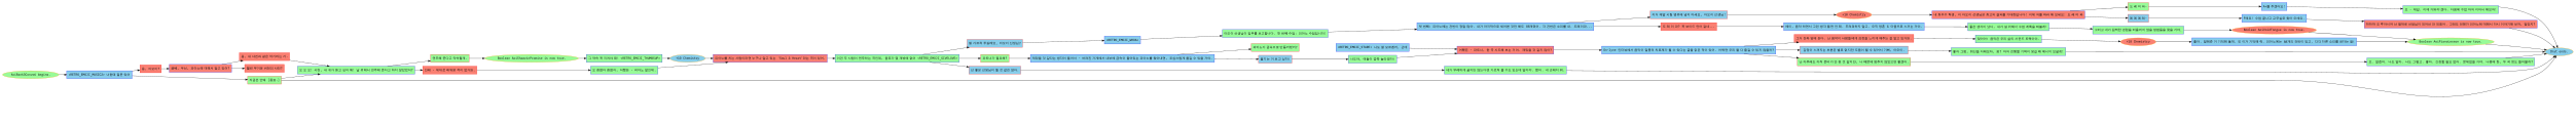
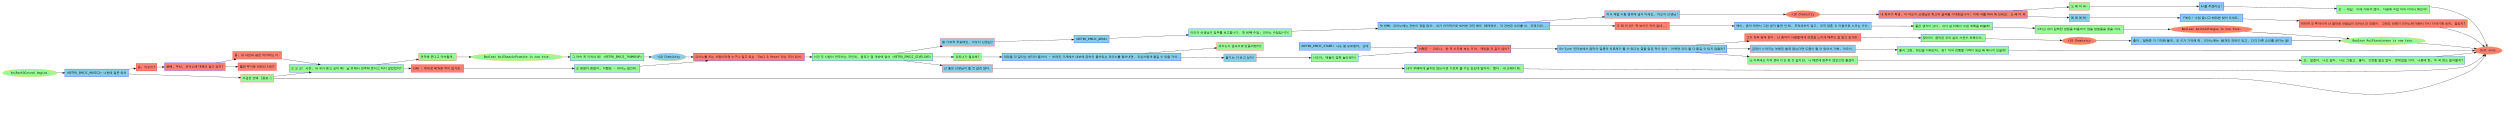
  digraph {
    fontname="IBM Plex Mono"
    rankdir=LR
    node [color=blue fillcolor=palegreen fontname="IBM Plex Mono" style=filled shape=box]
    edge [fontname="IBM Plex Mono"]
    "AoiRank3Convo6 begins." [color=orange shape=""]
    n2 [fillcolor=skyblue label="<RETRO_EMOJI_MUSIC2> 너한테 질문 있어"]
    n3 [color=red fillcolor=salmon label="응, 아오이?"]
    n4 [color=red label="지금은 안돼 [종료.]"]
    n5 [fillcolor=salmon label="글쎄, 우선, 피아노에 대해서 알고 있어?"]
-   "Chat ends." [color=orange fillcolor=skyblue shape=""]
+   "Chat ends." [color=orange fillcolor=salmon shape=""]
    n7 [label="오 오 오! 샤진, 내 귀가 듣고 싶어 해! 날 위해서 연주해 준다고 하지 않았었어?"]
    n8 [color=orange fillcolor=skyblue label="+10 Chemistry" shape=""]
    n9 [fillcolor=salmon label="피아노를 치는 사람이라면 누구나 알고 있는 'Soul & Heart'라는 곡이 있어."]
    n10 [color=red fillcolor=salmon label="훨씬 무거운 버전의 샤진?"]
    n11 [color=red fillcolor=salmon label="응, 내 샤진과 같은 악기라는 거."]
    n12 [label="이건 두 사람이 연주하는 곡인데, 음표가 몇 개밖에 없어 <RETRO_EMOJI_GIVELOVE>"]
    n13 [color=red label="파트너가 필요해?"]
    n14 [color=red fillcolor=skyblue label="절 가르쳐 주실래요, 아오이 선생님?"]
    n15 [color=red fillcolor=skyblue label="넌 좋은 선생님이 될 것 같진 않아."]
    n16 [color=red label="연주해 준다고 약속할게."]
    n17 [color=red fillcolor=salmon label="안돼 - 제대로 배워본 적이 없거든."]
    n18 [fillcolor=skyblue label="재밌을 것 같다는 생각이 들어서 - 버려진 가게에서 내부에 금속이 들어있는 피아노를 찾아내면, 조심스럽게 옮길 수 있을 거야."]
    n19 [fillcolor=skyblue label="<RETRO_EMOJI_WHOA>"]
    n20 [label="네가 무례하게 굴지만 않는다면 가르쳐 줄 수도 있는데 말이야. 됐어. 네 손해지 뭐."]
    n21 [color=orange label="Boolean AoiShawzinPromise is now true." shape=""]
    n22 [label="오 괜찮아 괜찮아, 어쨌든 - 피아노 말인데."]
    n23 [color=red label="피아노가 금속으로 만들어졌어?"]
    n24 [color=red fillcolor=skyblue label="옮기는 거 보고 싶다!"]
    n25 [label="아오이 선생님이 임무를 보고합니다. 첫 번째 수업: 피아노 수업입니다!"]
    n26 [label="그 약속 꼭 지켜야 돼! <RETRO_EMOJI_THUMBSUP>"]
    n27 [label="나도야, 애들이 깜짝 놀라겠다!"]
    n28 [fillcolor=skyblue label="첫 번째: 피아노에는 건반이 정말 많아. 내가 마지막으로 세어본 것만 해도 88개였어. 각 건반은 소리를 내. 도레미파..."]
    n29 [fillcolor=skyblue label="<RETRO_EMOJI_STARE> 나도 잘 모르겠어, 근데"]
    n30 [fillcolor=salmon label="어쨌든 - 파트너, 한 곡 시도해 보는 거야. 재밌을 것 같지 않아?"]
    n31 [color=red fillcolor=salmon label="도 레 미 파? 꼭 보이드 언어 같네..."]
    n32 [color=red fillcolor=skyblue label="이거 제발 시험 범위에 넣지 마세요, 아오이 선생님!"]
    n33 [fillcolor=skyblue label="On-lyne 인터뷰에서 음악이 일종의 치료제가 될 수 있다는 글을 읽은 적이 있어. 어쩌면 우리 둘 다 즐길 수 있지 않을까?"]
    n34 [fillcolor=skyblue label="에이, 음악 하면서 그런 생각 들면 안 돼. 두려워하지 말고. 오직 영혼 & 마음으로 느끼는 거야."]
    n35 [color=orange fillcolor=salmon label="+10 Chemistry" shape=""]
    n36 [color=red label="난 아무래도 아직 준비가 안 된 것 같지만, 나 때문에 멈추지 않았으면 좋겠어."]
    n37 [color=red fillcolor=salmon label="그거 진짜 맘에 든다. 난 음악이 사람들에게 감정을 느끼게 해주는 걸 알고 있거든."]
-   n38 [color=red fillcolor=skyblue label="감정이 느껴지는 부분은 별로 없지만 도움이 될 수 있어서 기뻐, 아오이."]
+   n38 [color=red fillcolor=skyblue label="감정이 느껴지는 부분은 별로 않는다면 도움이 될 수 있어서 기뻐, 아오이."]
    n39 [label="좋은 생각이 났다, 내가 널 위해서 수업 계획을 짜볼게!"]
    n40 [fillcolor=salmon label="내 최우수 학생, 이 아오이 선생님은 최고의 결과를 기대한답니다! 이제 저를 따라 해 보세요: 도 레 미 파"]
    n41 [label="오. 알겠어. 나도 알아. 나도 그렇고. 좋아. 긴장할 필요 없어. 문제없을 거야. 나중에 한, 두 곡 정도 들어볼까?"]
    n42 [label="맞아아! 음악은 우리 삶의 사운드 트랙이야."]
    n43 [label="좋아 그럼, 최선을 다해보자, 응? 마저 진행할 기력이 생길 때 메시지 보낼게!"]
    n44 [label="그리고 네가 끔찍한 경험을 떠올리지 않을 방법들을 찾을 거야."]
    n45 [color=red label="도 레 미 파-"]
    n46 [color=red fillcolor=skyblue label="레 레 레 레-"]
    n47 [color=orange fillcolor=salmon label="+10 Chemistry" shape=""]
    n48 [color=orange fillcolor=salmon label="Boolean AoiVoidTongue is now true." shape=""]
    n49 [fillcolor=skyblue label="A+를 주겠어요!"]
-   n50 [fillcolor=skyblue label="F에요! 수업 끝나고 교무실로 찾아 오세요."]
+   n50 [fillcolor=skyblue label="F에요! 수업 끝나고 배워본 찾아 오세요."]
    n51 [fillcolor=skyblue label="좋아. 말해준 거 기억해 둘게. 또 이거 기억해 줘. 피아노에는 88개의 건반이 있고, 각각 다른 소리를 낸다는 걸!"]
    n52 [color=orange label="Boolean AoiPianoLesson is now true." shape=""]
    n53 [label="오 - 제길. 이제 가봐야 겠다. 다음에 수업 마저 이어서 해보자!"]
    n54 [fillcolor=salmon label="하하하 오 루아시여 난 절대로 선생님이 되어선 안 되겠어. 그래도 언젠가 피아노에 대해서 다시 이야기해 보자, 알았지?"]
    "AoiRank3Convo6 begins." -> n2
    n2 -> n3
    n2 -> n4
    n3 -> n5
    n4 -> "Chat ends."
    n4 -> n7
    n5 -> n10
    n5 -> n11
    n7 -> n16
    n7 -> n17
    n8 -> n9
    n9 -> n12
    n11 -> n7
    n12 -> n13
    n12 -> n14
    n12 -> n15
    n13 -> n18
    n14 -> n19
    n15 -> n20
    n16 -> n21
    n17 -> n22
    n18 -> n23
    n18 -> n24
    n19 -> n25
    n20 -> "Chat ends."
    n21 -> n26
    n22 -> n9
    n24 -> n27
    n25 -> n28
    n26 -> n8
    n27 -> n30
    n28 -> n31
    n28 -> n32
    n29 -> n30
    n30 -> n33
    n31 -> n34
    n32 -> n35
    n33 -> n36
    n33 -> n37
    n33 -> n38
    n34 -> n39
    n35 -> n40
    n36 -> n41
    n37 -> n42
    n38 -> n43
    n39 -> n44
    n40 -> n45
    n40 -> n46
    n41 -> "Chat ends."
    n42 -> n47
    n43 -> "Chat ends."
    n44 -> n48
    n45 -> n49
    n46 -> n50
    n47 -> n51
    n48 -> n52
    n49 -> n53
    n50 -> n54
    n51 -> n52
    n52 -> "Chat ends."
    n53 -> "Chat ends."
    n54 -> "Chat ends."
  }
